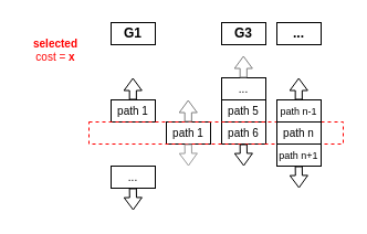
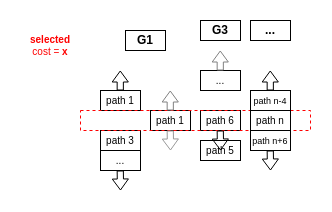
  <mxCell id="0" />
  <mxCell id="1" parent="0" />
- <mxCell id="2" value="&lt;b&gt;G1&lt;/b&gt;" style="text;html=1;fillColor=none;align=center;verticalAlign=middle;whiteSpace=wrap;rounded=0;strokeColor=#000000;" vertex="1" parent="1"><mxGeometry x="100" y="20" width="40" height="20" as="geometry" /></mxCell>
+ <mxCell id="2" value="&lt;b&gt;G1&lt;/b&gt;" style="text;html=1;fillColor=none;align=center;verticalAlign=middle;whiteSpace=wrap;rounded=0;strokeColor=#000000;" vertex="1" parent="1"><mxGeometry x="125" y="30" width="40" height="20" as="geometry" /></mxCell>
+ <mxCell id="3" value="path 3" style="text;html=1;fillColor=none;align=center;verticalAlign=middle;whiteSpace=wrap;rounded=0;strokeColor=#000000;fontSize=10;" vertex="1" parent="1"><mxGeometry x="100" y="130" width="40" height="20" as="geometry" /></mxCell>
  <mxCell id="4" value="..." style="text;html=1;fillColor=none;align=center;verticalAlign=middle;whiteSpace=wrap;rounded=0;strokeColor=#000000;fontSize=10;" vertex="1" parent="1"><mxGeometry x="100" y="150" width="40" height="20" as="geometry" /></mxCell>
  <mxCell id="5" value="path 1" style="text;html=1;fillColor=none;align=center;verticalAlign=middle;whiteSpace=wrap;rounded=0;strokeColor=#000000;fontSize=10;" vertex="1" parent="1"><mxGeometry x="100" y="90" width="40" height="20" as="geometry" /></mxCell>
  <mxCell id="6" value="path 1" style="text;html=1;fillColor=none;align=center;verticalAlign=middle;whiteSpace=wrap;rounded=0;strokeColor=#000000;fontSize=10;" vertex="1" parent="1"><mxGeometry x="150" y="110" width="40" height="20" as="geometry" /></mxCell>
  <mxCell id="7" value="..." style="text;html=1;fillColor=none;align=center;verticalAlign=middle;whiteSpace=wrap;rounded=0;strokeColor=#000000;fontSize=10;" vertex="1" parent="1"><mxGeometry x="200" y="70" width="40" height="20" as="geometry" /></mxCell>
- <mxCell id="8" value="path 5" style="text;html=1;fillColor=none;align=center;verticalAlign=middle;whiteSpace=wrap;rounded=0;strokeColor=#000000;fontSize=10;" vertex="1" parent="1"><mxGeometry x="200" y="90" width="40" height="20" as="geometry" /></mxCell>
+ <mxCell id="8" value="path 5" style="text;html=1;fillColor=none;align=center;verticalAlign=middle;whiteSpace=wrap;rounded=0;strokeColor=#000000;fontSize=10;" vertex="1" parent="1"><mxGeometry x="200" y="140" width="40" height="20" as="geometry" /></mxCell>
  <mxCell id="9" value="path 6" style="text;html=1;fillColor=none;align=center;verticalAlign=middle;whiteSpace=wrap;rounded=0;strokeColor=#000000;fontSize=10;" vertex="1" parent="1"><mxGeometry x="200" y="110" width="40" height="20" as="geometry" /></mxCell>
  <mxCell id="10" value="" style="rounded=0;whiteSpace=wrap;html=1;fillColor=none;strokeColor=#FF0000;dashed=1;" vertex="1" parent="1"><mxGeometry x="80" y="110" width="230" height="20" as="geometry" /></mxCell>
  <mxCell id="11" value="&lt;div&gt;&lt;font color=&quot;#FF0000&quot;&gt;&lt;b&gt;selected&lt;/b&gt;&lt;/font&gt;&lt;/div&gt;&lt;div&gt;&lt;font color=&quot;#FF0000&quot;&gt;cost =&lt;b&gt; x&lt;br&gt;&lt;/b&gt;&lt;/font&gt;&lt;/div&gt;" style="text;html=1;strokeColor=none;fillColor=none;align=center;verticalAlign=middle;whiteSpace=wrap;rounded=0;dashed=1;fontSize=10;" vertex="1" parent="1"><mxGeometry x="20" y="35" width="60" height="20" as="geometry" /></mxCell>
  <mxCell id="12" value="&lt;b&gt;...&lt;/b&gt;" style="text;html=1;fillColor=none;align=center;verticalAlign=middle;whiteSpace=wrap;rounded=0;strokeColor=#000000;" vertex="1" parent="1"><mxGeometry x="250" y="20" width="40" height="20" as="geometry" /></mxCell>
  <mxCell id="13" value="path n" style="text;html=1;fillColor=none;align=center;verticalAlign=middle;whiteSpace=wrap;rounded=0;strokeColor=#000000;fontSize=10;" vertex="1" parent="1"><mxGeometry x="250" y="110" width="40" height="20" as="geometry" /></mxCell>
- <mxCell id="14" value="&lt;font style=&quot;font-size: 9px&quot;&gt;&lt;font style=&quot;font-size: 9px&quot;&gt;path n+1&lt;/font&gt;&lt;br&gt;&lt;/font&gt;" style="text;html=1;fillColor=none;align=center;verticalAlign=middle;whiteSpace=wrap;rounded=0;strokeColor=#000000;fontSize=10;" vertex="1" parent="1"><mxGeometry x="250" y="130" width="40" height="20" as="geometry" /></mxCell>
- <mxCell id="15" value="&lt;font style=&quot;font-size: 9px&quot;&gt;path n-1&lt;br&gt;&lt;/font&gt;" style="text;html=1;fillColor=none;align=center;verticalAlign=middle;whiteSpace=wrap;rounded=0;strokeColor=#000000;fontSize=10;" vertex="1" parent="1"><mxGeometry x="250" y="90" width="40" height="20" as="geometry" /></mxCell>
+ <mxCell id="14" value="&lt;font style=&quot;font-size: 9px&quot;&gt;&lt;font style=&quot;font-size: 9px&quot;&gt;path n+6&lt;/font&gt;&lt;br&gt;&lt;/font&gt;" style="text;html=1;fillColor=none;align=center;verticalAlign=middle;whiteSpace=wrap;rounded=0;strokeColor=#000000;fontSize=10;" vertex="1" parent="1"><mxGeometry x="250" y="130" width="40" height="20" as="geometry" /></mxCell>
+ <mxCell id="15" value="&lt;font style=&quot;font-size: 9px&quot;&gt;path n-4&lt;br&gt;&lt;/font&gt;" style="text;html=1;fillColor=none;align=center;verticalAlign=middle;whiteSpace=wrap;rounded=0;strokeColor=#000000;fontSize=10;" vertex="1" parent="1"><mxGeometry x="250" y="90" width="40" height="20" as="geometry" /></mxCell>
  <mxCell id="16" value="" style="shape=flexArrow;endArrow=classic;html=1;fontSize=10;width=6.19;endSize=3.333;endWidth=8.957;" edge="1" parent="1"><mxGeometry width="50" height="50" relative="1" as="geometry"><mxPoint x="119.76" y="90" as="sourcePoint" /><mxPoint x="119.76" y="70" as="targetPoint" /></mxGeometry></mxCell>
  <mxCell id="17" value="" style="shape=flexArrow;endArrow=classic;html=1;fontSize=10;width=6.19;endSize=3.333;endWidth=8.957;" edge="1" parent="1"><mxGeometry width="50" height="50" relative="1" as="geometry"><mxPoint x="119.76" y="170" as="sourcePoint" /><mxPoint x="120" y="190" as="targetPoint" /></mxGeometry></mxCell>
  <mxCell id="18" value="" style="shape=flexArrow;endArrow=classic;html=1;fontSize=10;width=6.19;endSize=3.333;endWidth=8.957;strokeColor=#808080;" edge="1" parent="1"><mxGeometry width="50" height="50" relative="1" as="geometry"><mxPoint x="169.76" y="110" as="sourcePoint" /><mxPoint x="169.76" y="90" as="targetPoint" /></mxGeometry></mxCell>
  <mxCell id="19" value="" style="shape=flexArrow;endArrow=classic;html=1;fontSize=10;width=6.19;endSize=3.333;endWidth=8.957;" edge="1" parent="1"><mxGeometry width="50" height="50" relative="1" as="geometry"><mxPoint x="269.76" y="90" as="sourcePoint" /><mxPoint x="269.76" y="70" as="targetPoint" /></mxGeometry></mxCell>
  <mxCell id="20" value="" style="shape=flexArrow;endArrow=classic;html=1;fontSize=10;width=6.19;endSize=3.333;endWidth=8.957;strokeColor=#999999;" edge="1" parent="1"><mxGeometry width="50" height="50" relative="1" as="geometry"><mxPoint x="169.76" y="130" as="sourcePoint" /><mxPoint x="170" y="150" as="targetPoint" /></mxGeometry></mxCell>
  <mxCell id="21" value="" style="shape=flexArrow;endArrow=classic;html=1;fontSize=10;width=6.19;endSize=3.333;endWidth=8.957;" edge="1" parent="1"><mxGeometry width="50" height="50" relative="1" as="geometry"><mxPoint x="219.76" y="130" as="sourcePoint" /><mxPoint x="220" y="150" as="targetPoint" /></mxGeometry></mxCell>
  <mxCell id="22" value="" style="shape=flexArrow;endArrow=classic;html=1;fontSize=10;width=6.19;endSize=3.333;endWidth=8.957;" edge="1" parent="1"><mxGeometry width="50" height="50" relative="1" as="geometry"><mxPoint x="269.76" y="150" as="sourcePoint" /><mxPoint x="270" y="170" as="targetPoint" /></mxGeometry></mxCell>
  <mxCell id="23" value="&lt;b&gt;G3&lt;/b&gt;" style="text;html=1;fillColor=none;align=center;verticalAlign=middle;whiteSpace=wrap;rounded=0;strokeColor=#000000;" vertex="1" parent="1"><mxGeometry x="200" y="20" width="40" height="20" as="geometry" /></mxCell>
  <mxCell id="24" value="" style="shape=flexArrow;endArrow=classic;html=1;fontSize=10;width=6.19;endSize=3.333;endWidth=8.957;strokeColor=#808080;" edge="1" parent="1"><mxGeometry width="50" height="50" relative="1" as="geometry"><mxPoint x="219.76" y="70" as="sourcePoint" /><mxPoint x="219.76" y="50" as="targetPoint" /></mxGeometry></mxCell>
